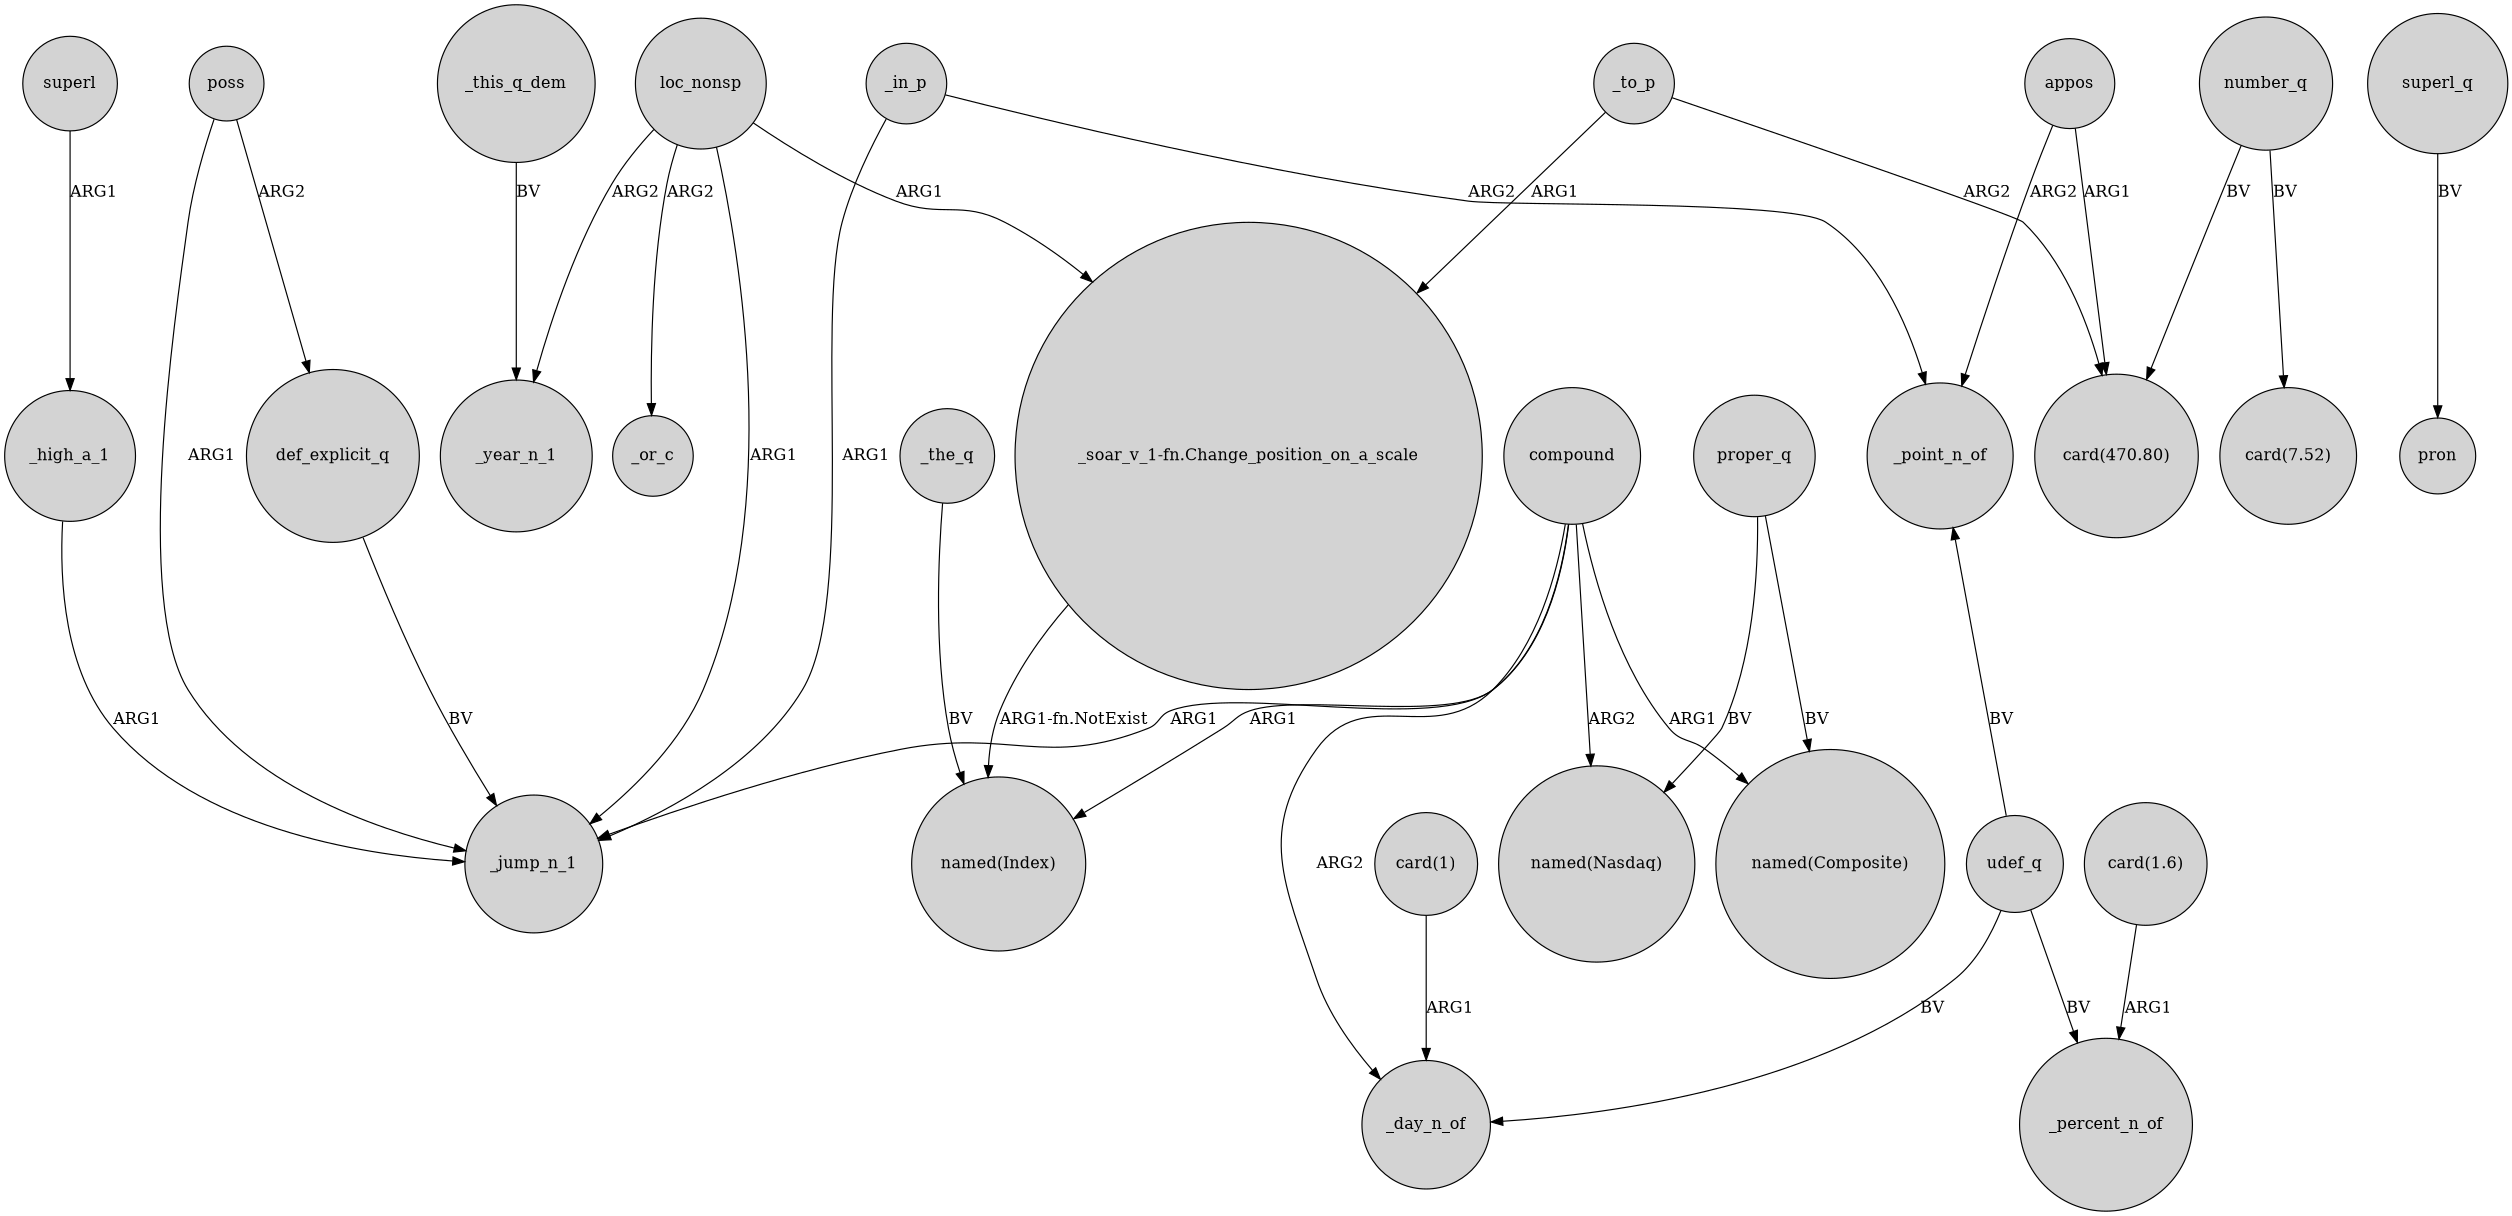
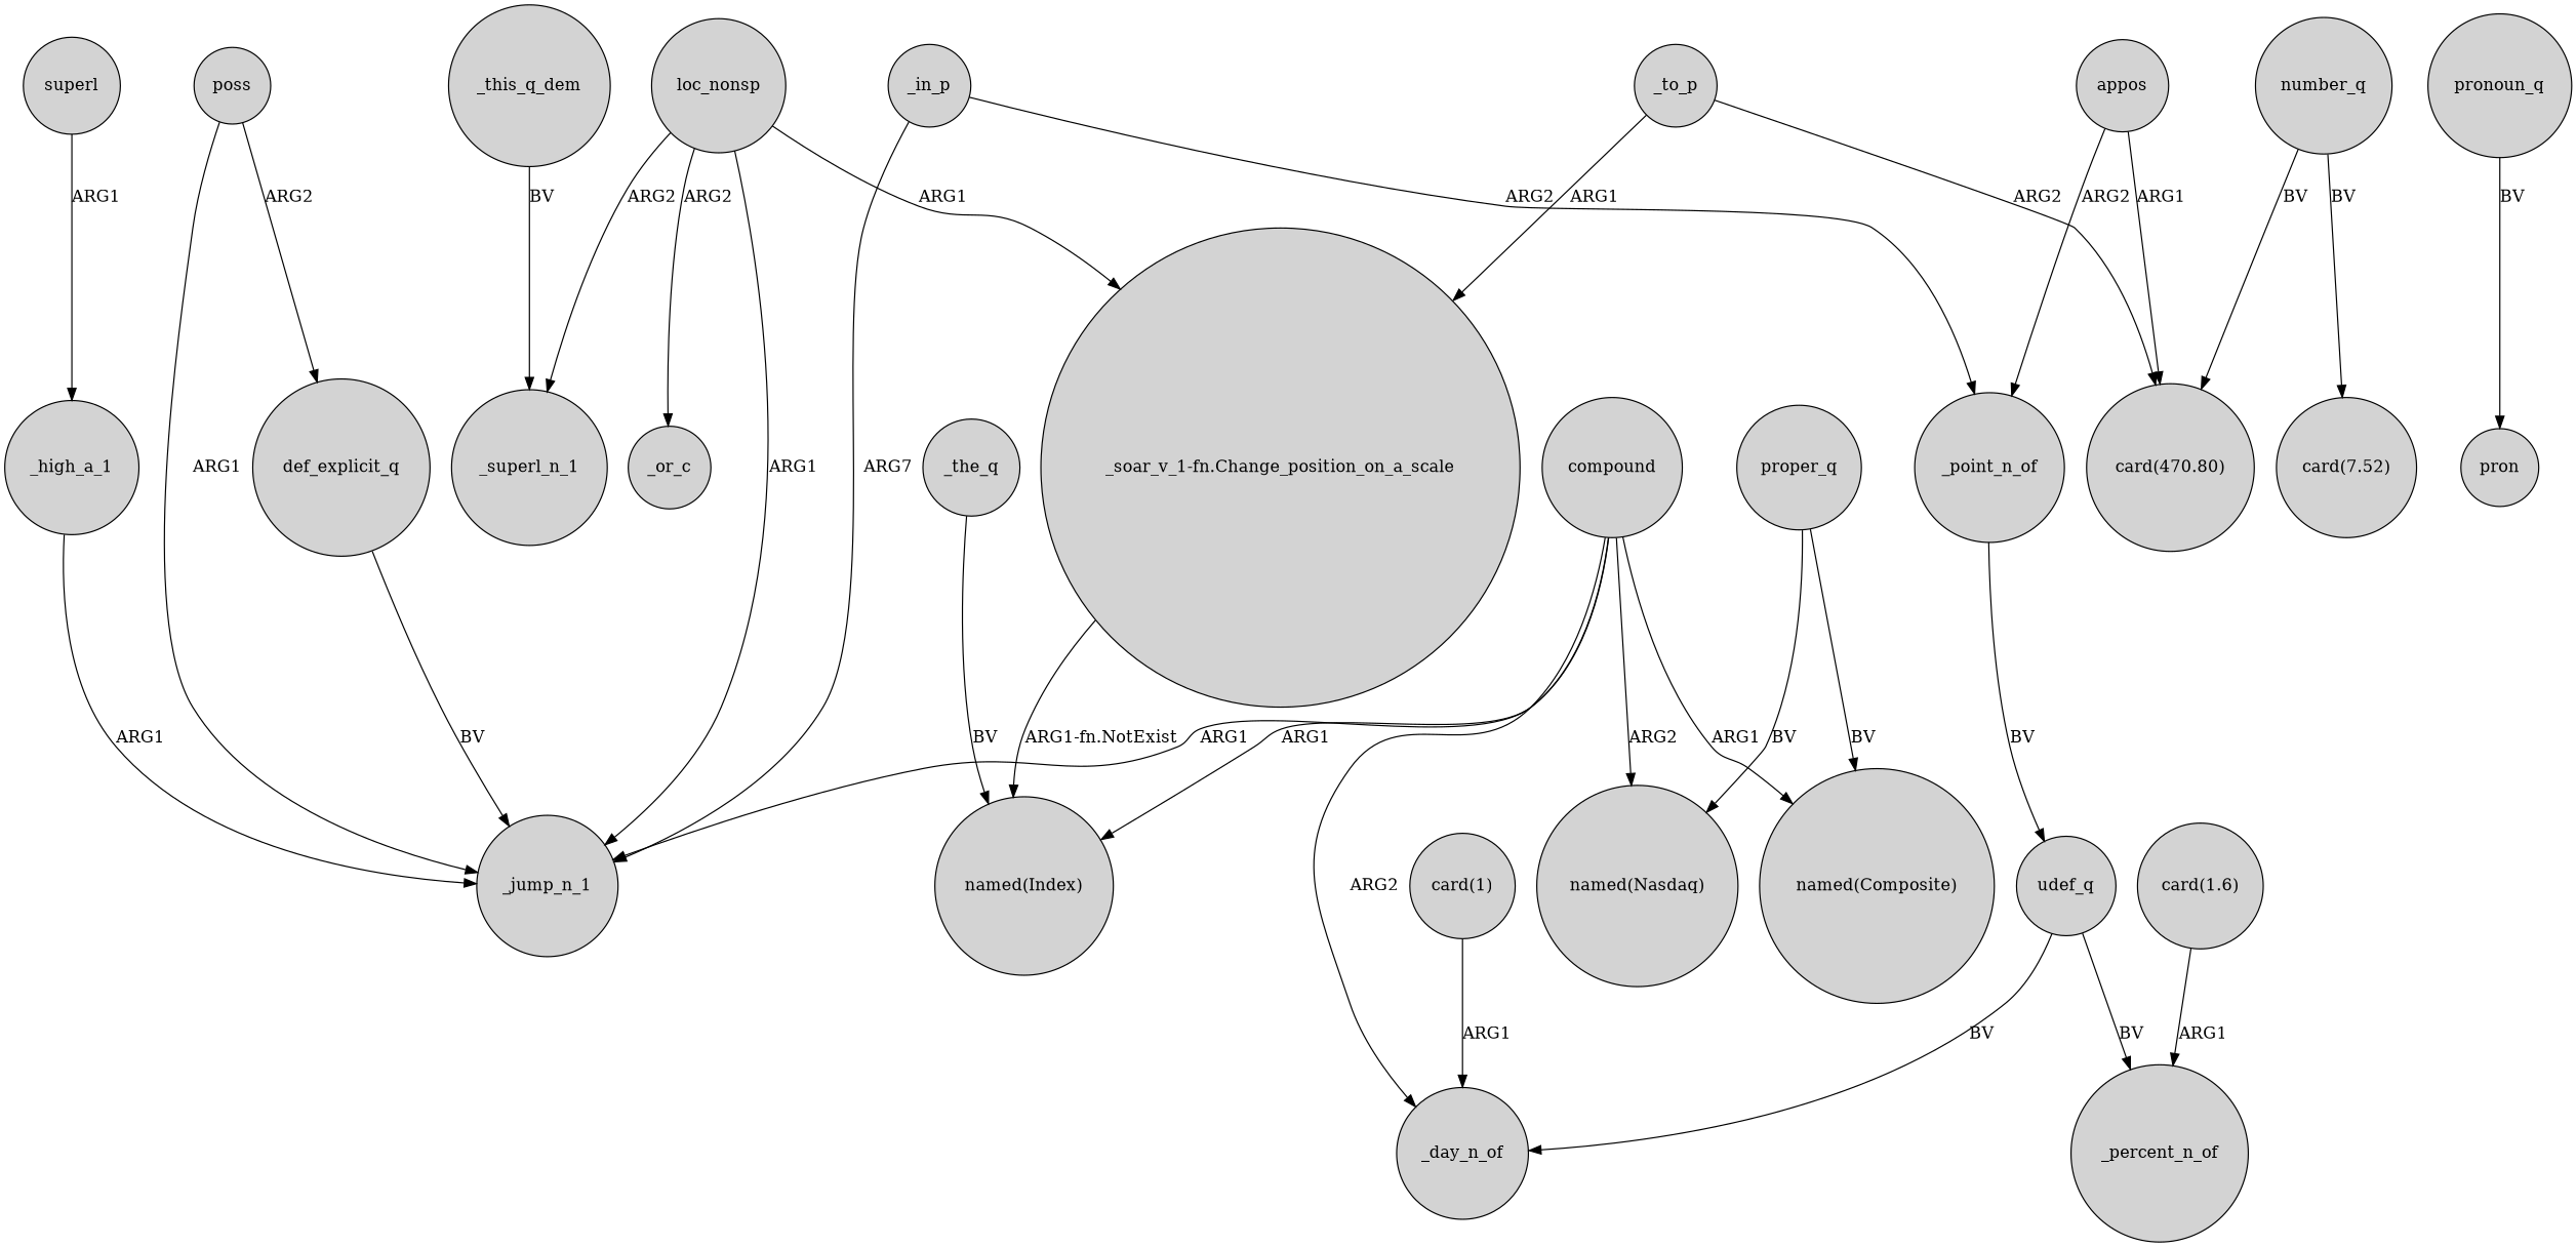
  digraph {
    node [shape=circle style=filled]
    loc_nonsp
    "_soar_v_1-fn.Change_position_on_a_scale"
    _jump_n_1
    _or_c
-   _year_n_1
+   _year_n_1 [label=_superl_n_1]
    "named(Index)"
    poss
    def_explicit_q
    compound
    _day_n_of
    "named(Nasdaq)"
    "named(Composite)"
    superl
    _high_a_1
    "card(1)"
    udef_q
    _point_n_of
    _percent_n_of
    proper_q
    _in_p
    _to_p
    "card(470.80)"
-   pronoun_q [label=superl_q]
+   pronoun_q
    pron
    number_q
    "card(7.52)"
    _the_q
    appos
    "card(1.6)"
    _this_q_dem
    loc_nonsp -> "_soar_v_1-fn.Change_position_on_a_scale" [label=ARG1]
    loc_nonsp -> _jump_n_1 [label=ARG1]
    loc_nonsp -> _or_c [label=ARG2]
    loc_nonsp -> _year_n_1 [label=ARG2]
    "_soar_v_1-fn.Change_position_on_a_scale" -> "named(Index)" [label="ARG1-fn.NotExist"]
    poss -> _jump_n_1 [label=ARG1]
    poss -> def_explicit_q [label=ARG2]
    def_explicit_q -> _jump_n_1 [label=BV]
    compound -> _jump_n_1 [label=ARG1]
    compound -> "named(Index)" [label=ARG1]
    compound -> _day_n_of [label=ARG2]
    compound -> "named(Nasdaq)" [label=ARG2]
    compound -> "named(Composite)" [label=ARG1]
    superl -> _high_a_1 [label=ARG1]
    _high_a_1 -> _jump_n_1 [label=ARG1]
    "card(1)" -> _day_n_of [label=ARG1]
    udef_q -> _day_n_of [label=BV]
-   udef_q -> _point_n_of [label=BV]
+   _point_n_of -> udef_q [label=BV]
    udef_q -> _percent_n_of [label=BV]
    proper_q -> "named(Nasdaq)" [label=BV]
    proper_q -> "named(Composite)" [label=BV]
-   _in_p -> _jump_n_1 [label=ARG1]
+   _in_p -> _jump_n_1 [label=ARG7]
    _in_p -> _point_n_of [label=ARG2]
    _to_p -> "_soar_v_1-fn.Change_position_on_a_scale" [label=ARG1]
    _to_p -> "card(470.80)" [label=ARG2]
    pronoun_q -> pron [label=BV]
    number_q -> "card(470.80)" [label=BV]
    number_q -> "card(7.52)" [label=BV]
    _the_q -> "named(Index)" [label=BV]
    appos -> _point_n_of [label=ARG2]
    appos -> "card(470.80)" [label=ARG1]
    "card(1.6)" -> _percent_n_of [label=ARG1]
    _this_q_dem -> _year_n_1 [label=BV]
  }
